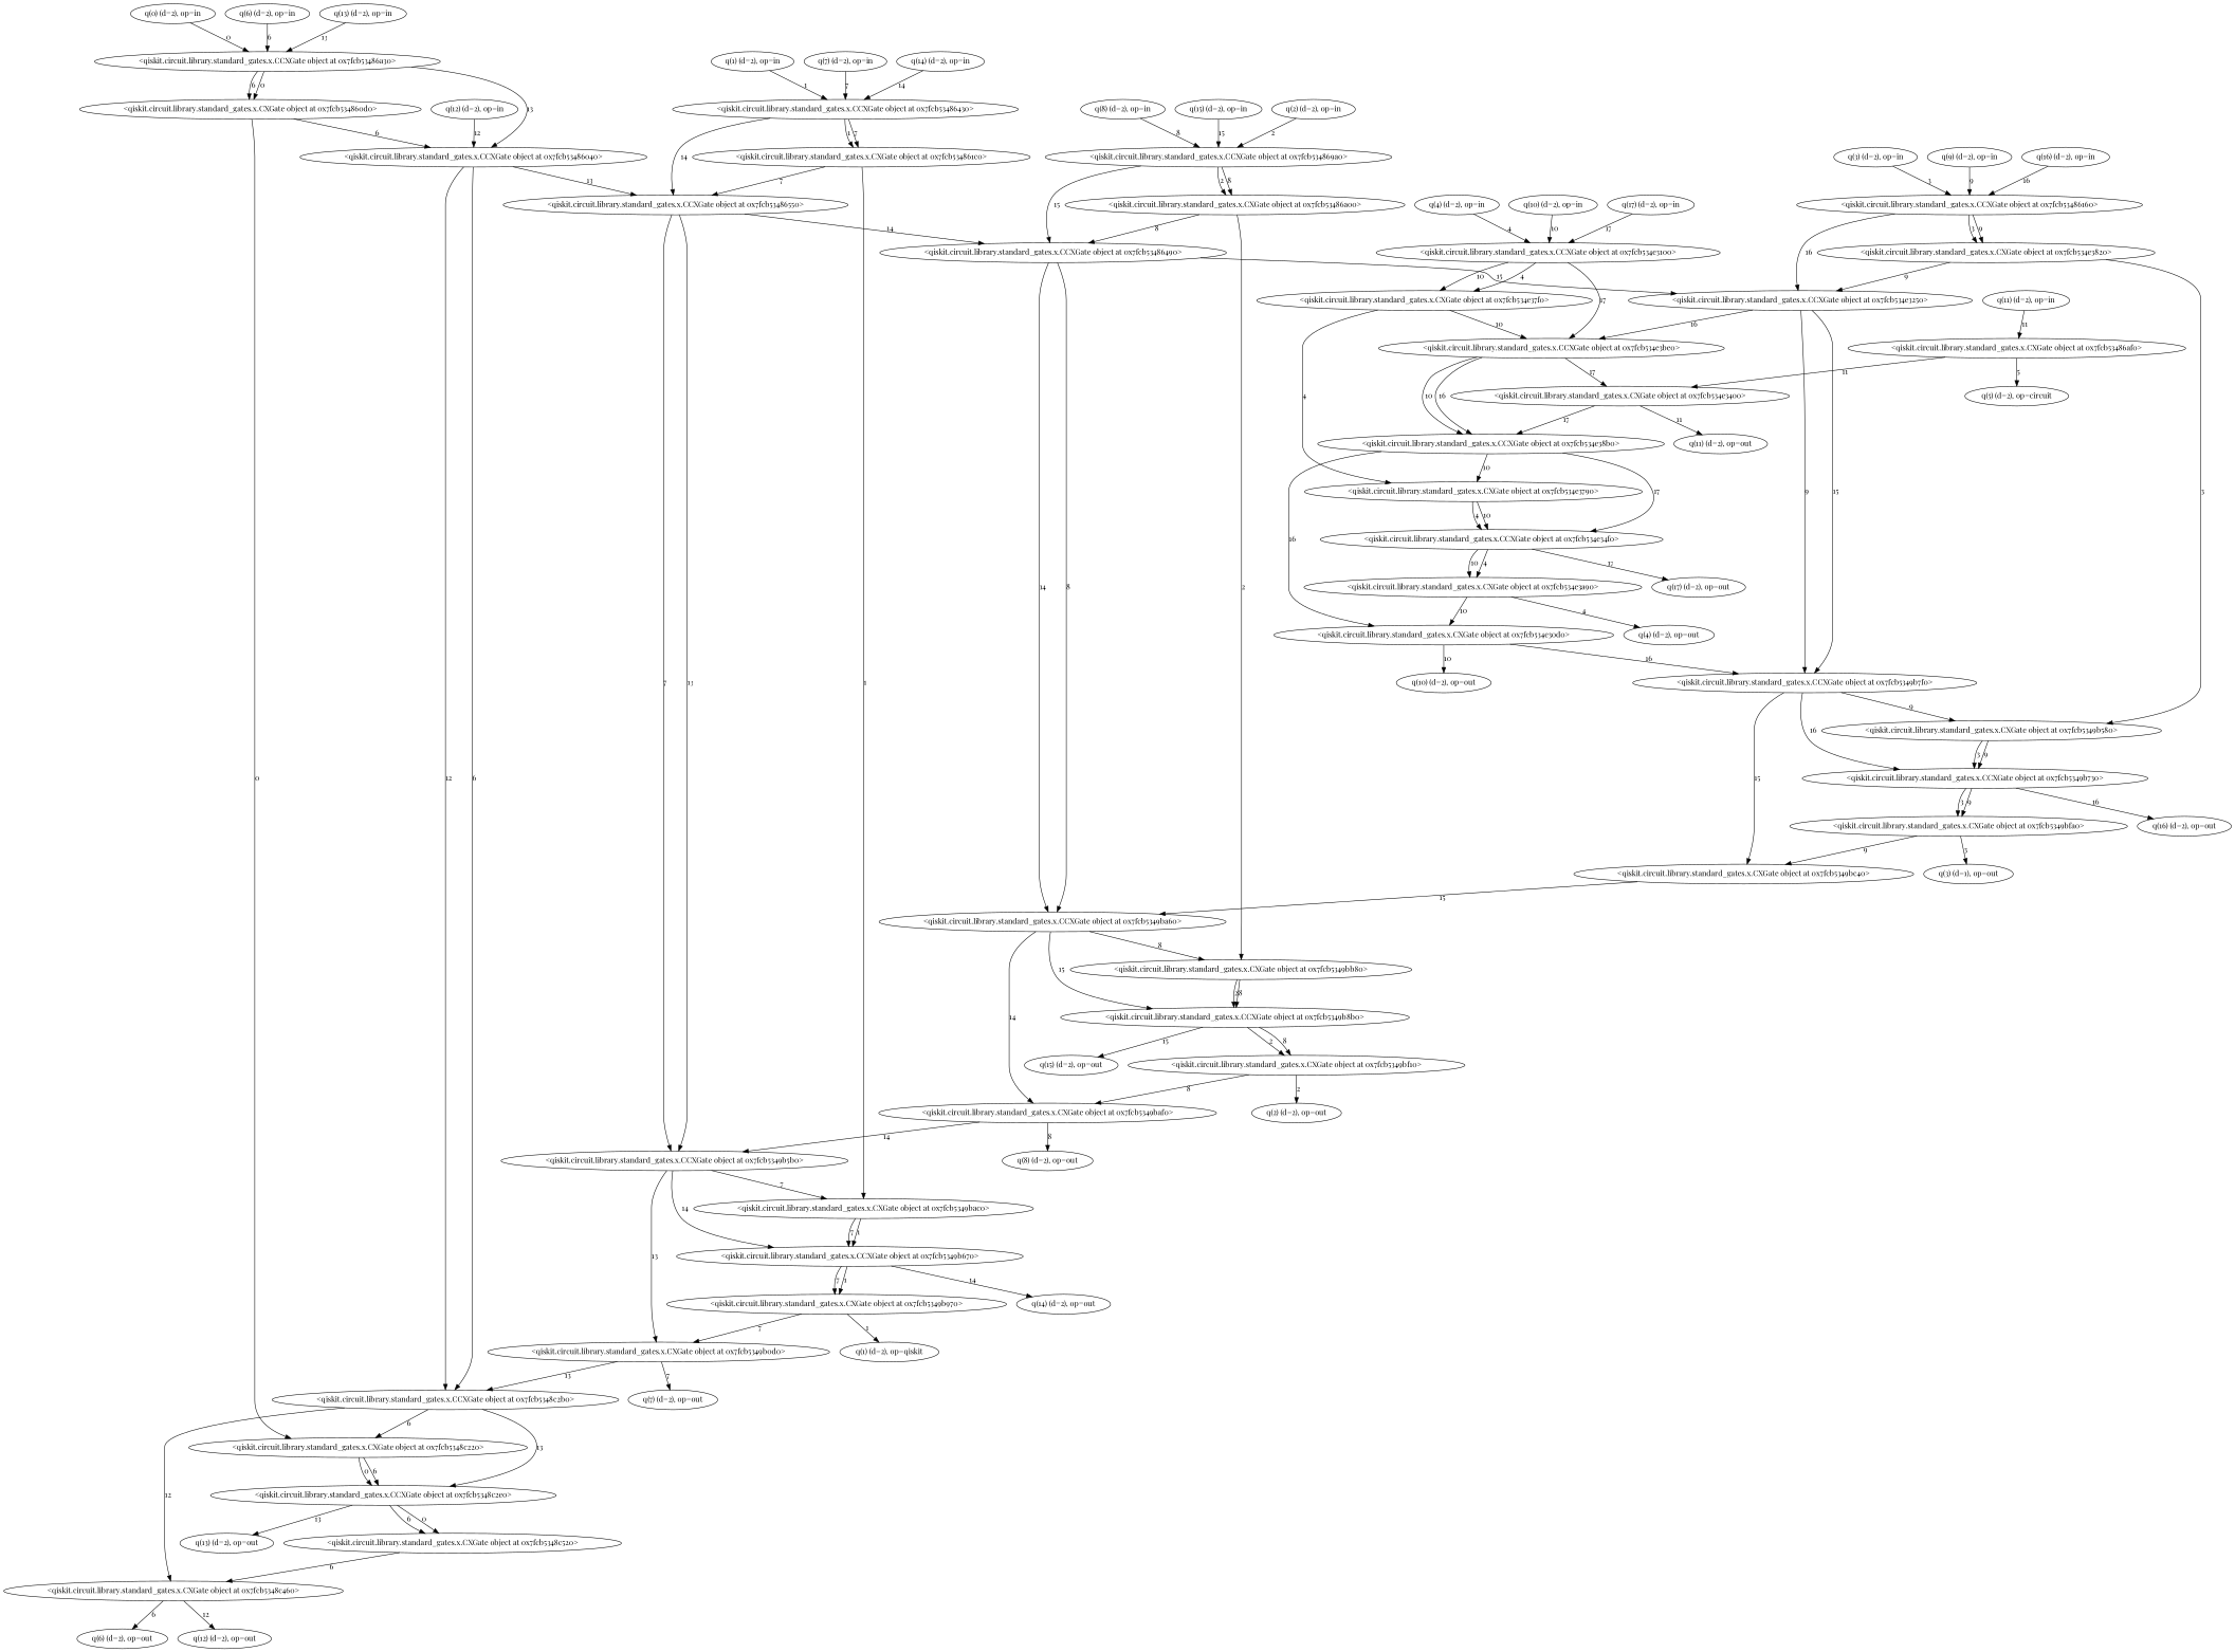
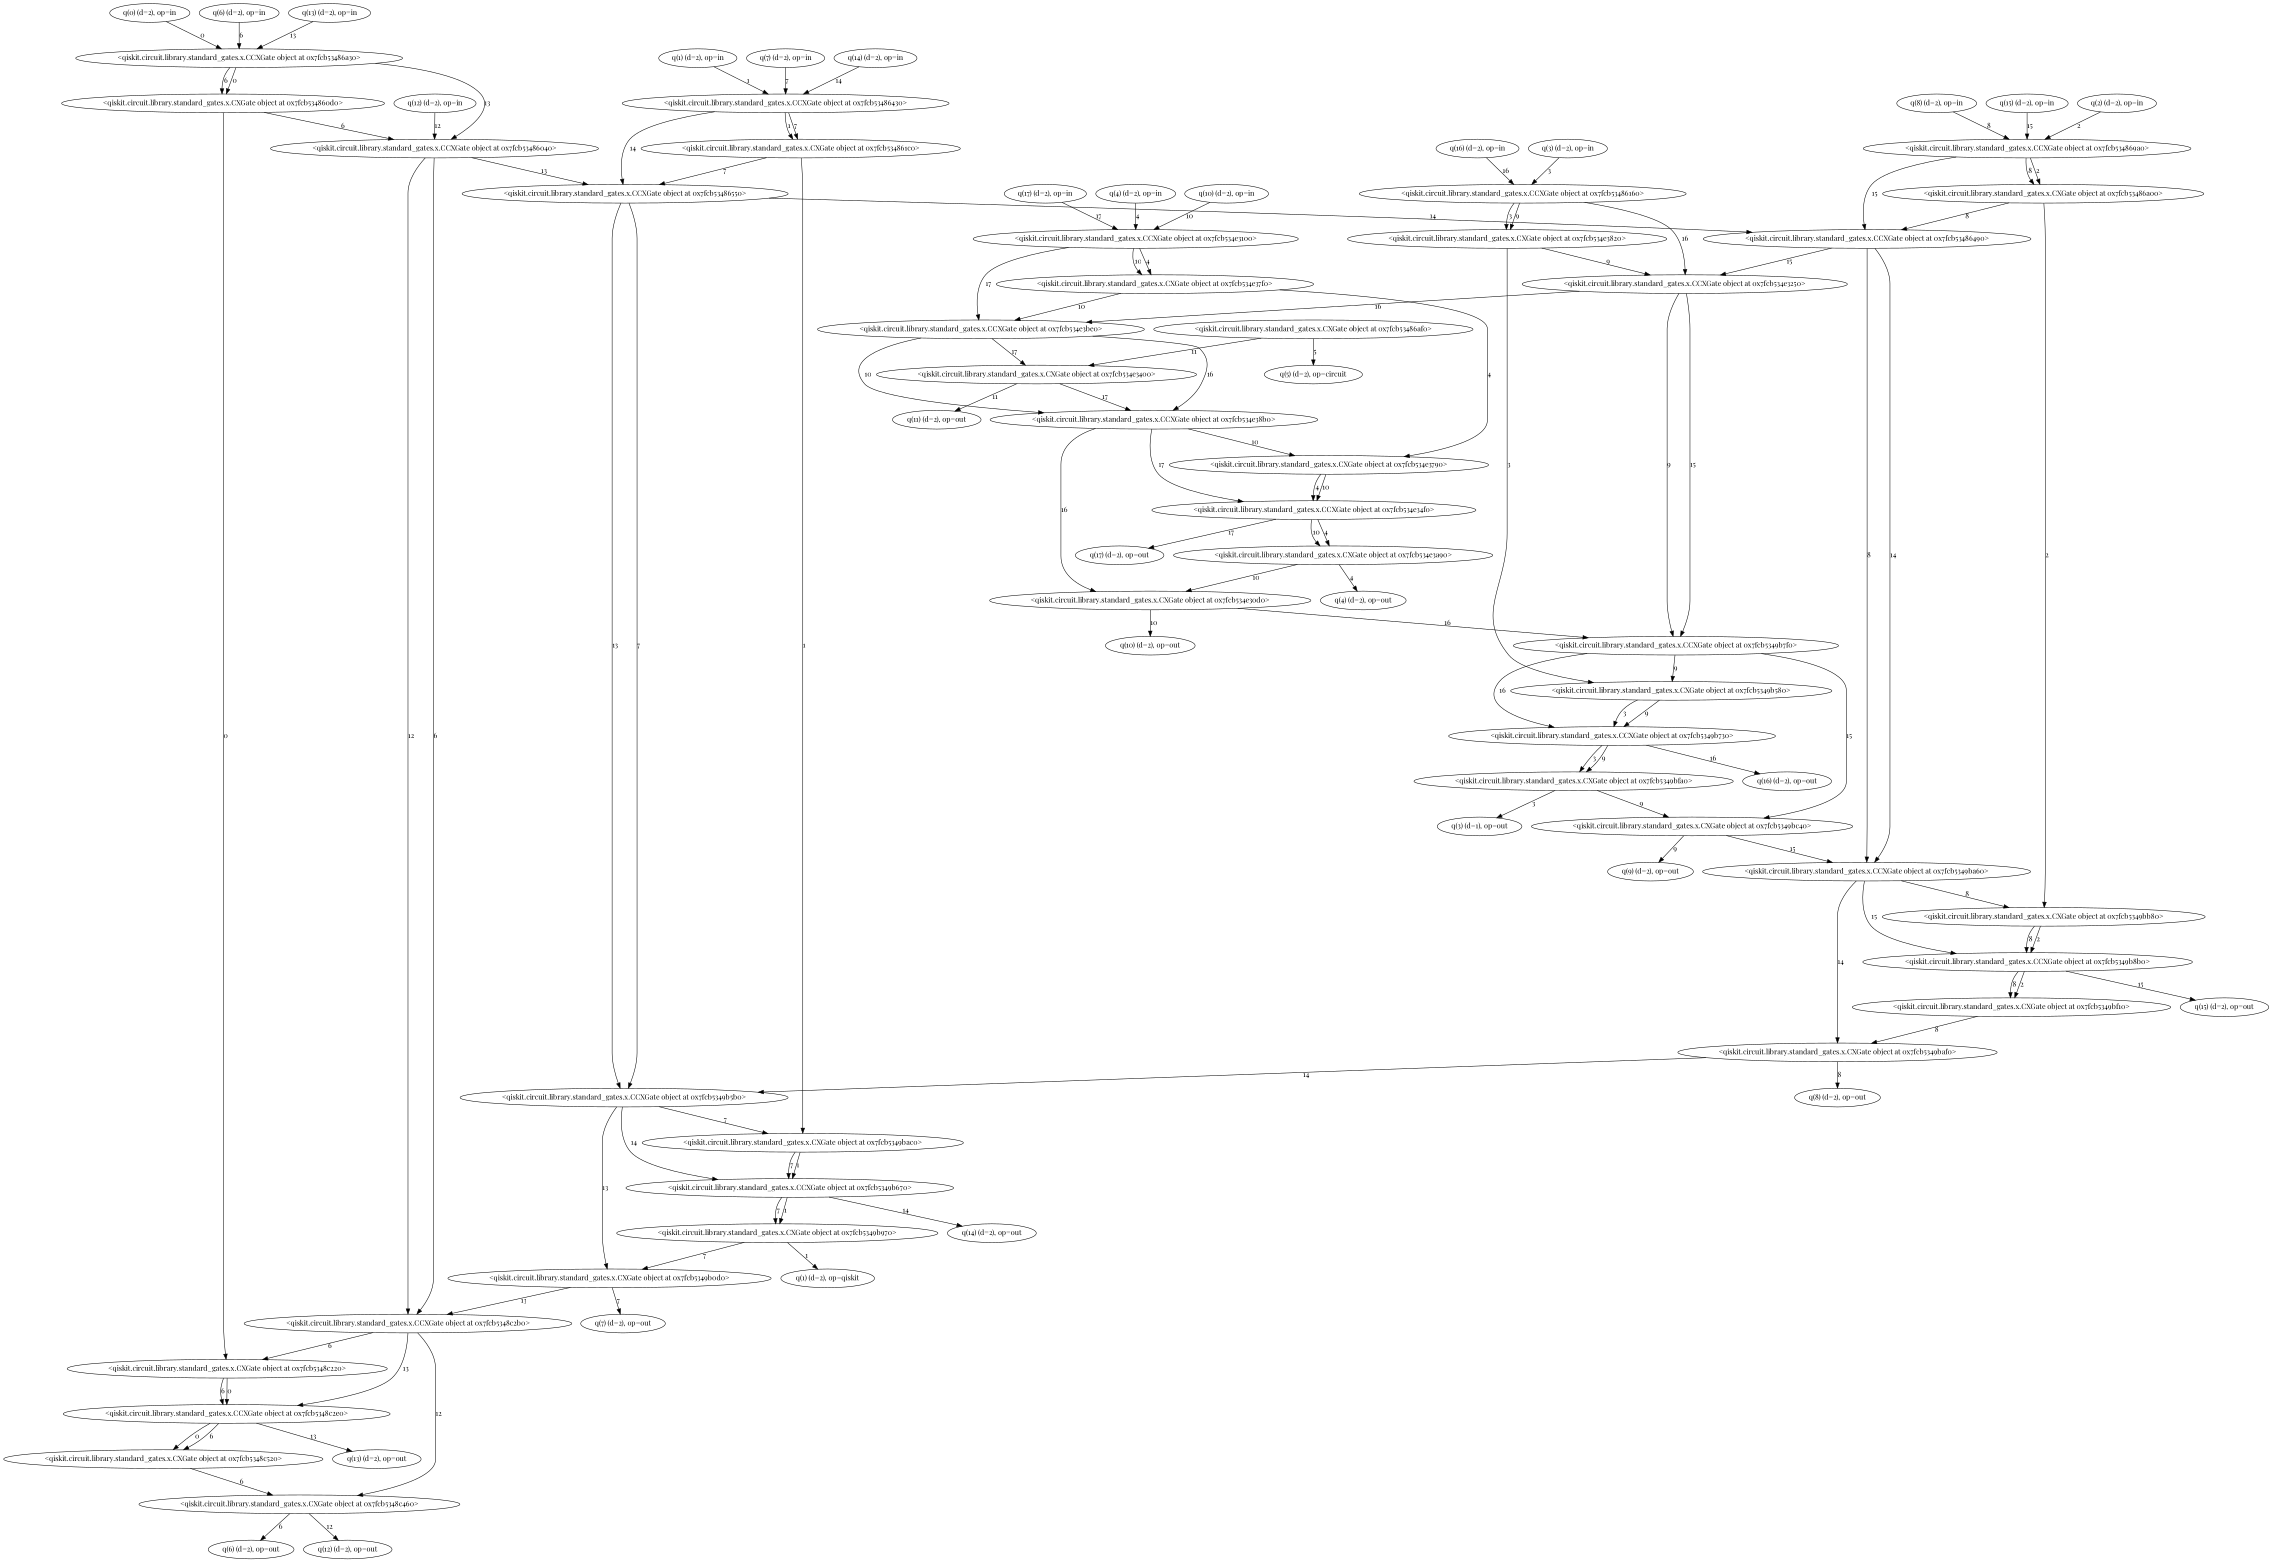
  digraph {
    fontname="Playfair Display"
    node [fontname="Playfair Display" matrix="[[0, 1], [1, 0]]" qubits="0,6"]
    edge [fontname="Playfair Display"]
    n1 [label="q(0) (d=2), op=in" matrix=None qubits=0]
    n2 [label="<qiskit.circuit.library.standard_gates.x.CCXGate object at 0x7fcb53486a30>" qubits="0,6,13"]
    n3 [label="<qiskit.circuit.library.standard_gates.x.CCXGate object at 0x7fcb53486040>" qubits="12,6,13"]
    n4 [label="<qiskit.circuit.library.standard_gates.x.CXGate object at 0x7fcb534860d0>"]
    n5 [label="q(1) (d=2), op=in" matrix=None qubits=1]
    n6 [label="<qiskit.circuit.library.standard_gates.x.CCXGate object at 0x7fcb53486430>" qubits="1,7,14"]
    n7 [label="<qiskit.circuit.library.standard_gates.x.CCXGate object at 0x7fcb53486550>" qubits="13,7,14"]
    n8 [label="<qiskit.circuit.library.standard_gates.x.CXGate object at 0x7fcb534861c0>" qubits="1,7"]
    n9 [label="q(2) (d=2), op=in" matrix=None qubits=2]
    n10 [label="<qiskit.circuit.library.standard_gates.x.CCXGate object at 0x7fcb534869a0>" qubits="2,8,15"]
    n11 [label="<qiskit.circuit.library.standard_gates.x.CCXGate object at 0x7fcb53486490>" qubits="14,8,15"]
    n12 [label="<qiskit.circuit.library.standard_gates.x.CXGate object at 0x7fcb53486a00>" qubits="2,8"]
    n13 [label="q(3) (d=2), op=in" matrix=None qubits=3]
    n14 [label="<qiskit.circuit.library.standard_gates.x.CCXGate object at 0x7fcb53486160>" qubits="3,9,16"]
    n15 [label="<qiskit.circuit.library.standard_gates.x.CCXGate object at 0x7fcb534e3250>" qubits="15,9,16"]
    n16 [label="<qiskit.circuit.library.standard_gates.x.CXGate object at 0x7fcb534e3820>" qubits="3,9"]
    n17 [label="q(4) (d=2), op=in" matrix=None qubits=4]
    n18 [label="<qiskit.circuit.library.standard_gates.x.CCXGate object at 0x7fcb534e3100>" qubits="4,10,17"]
    n19 [label="<qiskit.circuit.library.standard_gates.x.CCXGate object at 0x7fcb534e3be0>" qubits="16,10,17"]
    n20 [label="<qiskit.circuit.library.standard_gates.x.CXGate object at 0x7fcb534e37f0>" qubits="4,10"]
    n21 [label="<qiskit.circuit.library.standard_gates.x.CXGate object at 0x7fcb53486af0>" qubits="5,11"]
    n22 [label="<qiskit.circuit.library.standard_gates.x.CXGate object at 0x7fcb534e3400>" qubits="17,11"]
    n23 [label="q(5) (d=2), op=circuit" matrix=None qubits=5]
    n24 [label="q(6) (d=2), op=in" matrix=None qubits=6]
    n25 [label="q(7) (d=2), op=in" matrix=None qubits=7]
    n26 [label="q(8) (d=2), op=in" matrix=None qubits=8]
-   n27 [label="q(9) (d=2), op=in" matrix=None qubits=9]
    n28 [label="q(10) (d=2), op=in" matrix=None qubits=10]
-   n29 [label="q(11) (d=2), op=in" matrix=None qubits=11]
    n30 [label="q(12) (d=2), op=in" matrix=None qubits=12]
    n31 [label="<qiskit.circuit.library.standard_gates.x.CCXGate object at 0x7fcb5348c2b0>" qubits="12,6,13"]
    n32 [label="q(13) (d=2), op=in" matrix=None qubits=13]
    n33 [label="q(14) (d=2), op=in" matrix=None qubits=14]
    n34 [label="q(15) (d=2), op=in" matrix=None qubits=15]
    n35 [label="q(16) (d=2), op=in" matrix=None qubits=16]
    n36 [label="q(17) (d=2), op=in" matrix=None qubits=17]
    n37 [label="<qiskit.circuit.library.standard_gates.x.CCXGate object at 0x7fcb534e38b0>" qubits="16,10,17"]
    n38 [label="q(11) (d=2), op=out" matrix=None qubits=11]
    n39 [label="<qiskit.circuit.library.standard_gates.x.CXGate object at 0x7fcb5348c220>"]
    n40 [label="<qiskit.circuit.library.standard_gates.x.CCXGate object at 0x7fcb5348c2e0>" qubits="0,6,13"]
    n41 [label="<qiskit.circuit.library.standard_gates.x.CCXGate object at 0x7fcb5349b5b0>" qubits="13,7,14"]
    n42 [label="<qiskit.circuit.library.standard_gates.x.CXGate object at 0x7fcb5348c460>" qubits="12,6"]
    n43 [label="<qiskit.circuit.library.standard_gates.x.CXGate object at 0x7fcb5349bac0>" qubits="1,7"]
    n44 [label="<qiskit.circuit.library.standard_gates.x.CCXGate object at 0x7fcb5349b670>" qubits="1,7,14"]
    n45 [label="<qiskit.circuit.library.standard_gates.x.CCXGate object at 0x7fcb5349ba60>" qubits="14,8,15"]
    n46 [label="<qiskit.circuit.library.standard_gates.x.CXGate object at 0x7fcb5349b0d0>" qubits="13,7"]
    n47 [label="<qiskit.circuit.library.standard_gates.x.CXGate object at 0x7fcb5349bb80>" qubits="2,8"]
    n48 [label="<qiskit.circuit.library.standard_gates.x.CCXGate object at 0x7fcb5349b8b0>" qubits="2,8,15"]
    n49 [label="<qiskit.circuit.library.standard_gates.x.CCXGate object at 0x7fcb5349b7f0>" qubits="15,9,16"]
    n50 [label="<qiskit.circuit.library.standard_gates.x.CXGate object at 0x7fcb5349baf0>" qubits="14,8"]
    n51 [label="<qiskit.circuit.library.standard_gates.x.CXGate object at 0x7fcb5349b580>" qubits="3,9"]
    n52 [label="<qiskit.circuit.library.standard_gates.x.CCXGate object at 0x7fcb5349b730>" qubits="3,9,16"]
    n53 [label="<qiskit.circuit.library.standard_gates.x.CXGate object at 0x7fcb5349bc40>" qubits="15,9"]
    n54 [label="<qiskit.circuit.library.standard_gates.x.CXGate object at 0x7fcb534e3790>" qubits="4,10"]
    n55 [label="<qiskit.circuit.library.standard_gates.x.CCXGate object at 0x7fcb534e34f0>" qubits="4,10,17"]
    n56 [label="<qiskit.circuit.library.standard_gates.x.CXGate object at 0x7fcb534e30d0>" qubits="16,10"]
    n57 [label="<qiskit.circuit.library.standard_gates.x.CXGate object at 0x7fcb534e3a90>" qubits="4,10"]
    n58 [label="q(17) (d=2), op=out" matrix=None qubits=17]
    n59 [label="q(10) (d=2), op=out" matrix=None qubits=10]
    n60 [label="q(4) (d=2), op=out" matrix=None qubits=4]
    n61 [label="<qiskit.circuit.library.standard_gates.x.CXGate object at 0x7fcb5349bfa0>" qubits="3,9"]
    n62 [label="q(16) (d=2), op=out" matrix=None qubits=16]
+   n63 [label="q(9) (d=2), op=out" matrix=None qubits=9]
    n64 [label="q(3) (d=1), op=out" matrix=None qubits=3]
    n65 [label="<qiskit.circuit.library.standard_gates.x.CXGate object at 0x7fcb5349bf10>" qubits="2,8"]
    n66 [label="q(15) (d=2), op=out" matrix=None qubits=15]
    n67 [label="q(8) (d=2), op=out" matrix=None qubits=8]
-   n68 [label="q(2) (d=2), op=out" matrix=None qubits=2]
    n69 [label="<qiskit.circuit.library.standard_gates.x.CXGate object at 0x7fcb5349b970>" qubits="1,7"]
    n70 [label="q(14) (d=2), op=out" matrix=None qubits=14]
    n71 [label="q(7) (d=2), op=out" matrix=None qubits=7]
    n72 [label="q(1) (d=2), op=qiskit" matrix=None qubits=1]
    n73 [label="<qiskit.circuit.library.standard_gates.x.CXGate object at 0x7fcb5348c520>"]
    n74 [label="q(13) (d=2), op=out" matrix=None qubits=13]
    n75 [label="q(6) (d=2), op=out" matrix=None qubits=6]
    n76 [label="q(12) (d=2), op=out" matrix=None qubits=12]
    n1 -> n2 [label=0]
    n2 -> n3 [label=13]
    n2 -> n4 [label=0]
    n2 -> n4 [label=6]
    n3 -> n7 [label=13]
    n3 -> n31 [label=12]
    n3 -> n31 [label=6]
    n4 -> n3 [label=6]
    n4 -> n39 [label=0]
    n5 -> n6 [label=1]
    n6 -> n7 [label=14]
    n6 -> n8 [label=1]
    n6 -> n8 [label=7]
    n7 -> n11 [label=14]
    n7 -> n41 [label=13]
    n7 -> n41 [label=7]
    n8 -> n7 [label=7]
    n8 -> n43 [label=1]
    n9 -> n10 [label=2]
    n10 -> n11 [label=15]
    n10 -> n12 [label=2]
    n10 -> n12 [label=8]
    n11 -> n15 [label=15]
    n11 -> n45 [label=14]
    n11 -> n45 [label=8]
    n12 -> n11 [label=8]
    n12 -> n47 [label=2]
    n13 -> n14 [label=3]
    n14 -> n15 [label=16]
    n14 -> n16 [label=3]
    n14 -> n16 [label=9]
    n15 -> n19 [label=16]
    n15 -> n49 [label=15]
    n15 -> n49 [label=9]
    n16 -> n15 [label=9]
    n16 -> n51 [label=3]
    n17 -> n18 [label=4]
    n18 -> n19 [label=17]
    n18 -> n20 [label=4]
    n18 -> n20 [label=10]
    n19 -> n22 [label=17]
    n19 -> n37 [label=16]
    n19 -> n37 [label=10]
    n20 -> n19 [label=10]
    n20 -> n54 [label=4]
    n21 -> n22 [label=11]
    n21 -> n23 [label=5]
    n22 -> n37 [label=17]
    n22 -> n38 [label=11]
    n24 -> n2 [label=6]
    n25 -> n6 [label=7]
    n26 -> n10 [label=8]
-   n27 -> n14 [label=9]
    n28 -> n18 [label=10]
-   n29 -> n21 [label=11]
    n30 -> n3 [label=12]
    n31 -> n39 [label=6]
    n31 -> n40 [label=13]
    n31 -> n42 [label=12]
    n32 -> n2 [label=13]
    n33 -> n6 [label=14]
    n34 -> n10 [label=15]
    n35 -> n14 [label=16]
    n36 -> n18 [label=17]
    n37 -> n54 [label=10]
    n37 -> n55 [label=17]
    n37 -> n56 [label=16]
    n39 -> n40 [label=0]
    n39 -> n40 [label=6]
    n40 -> n73 [label=0]
    n40 -> n73 [label=6]
    n40 -> n74 [label=13]
    n41 -> n43 [label=7]
    n41 -> n44 [label=14]
    n41 -> n46 [label=13]
    n42 -> n75 [label=6]
    n42 -> n76 [label=12]
    n43 -> n44 [label=1]
    n43 -> n44 [label=7]
    n44 -> n69 [label=1]
    n44 -> n69 [label=7]
    n44 -> n70 [label=14]
    n45 -> n47 [label=8]
    n45 -> n48 [label=15]
    n45 -> n50 [label=14]
    n46 -> n31 [label=13]
    n46 -> n71 [label=7]
    n47 -> n48 [label=2]
    n47 -> n48 [label=8]
    n48 -> n65 [label=2]
    n48 -> n65 [label=8]
    n48 -> n66 [label=15]
    n49 -> n51 [label=9]
    n49 -> n52 [label=16]
    n49 -> n53 [label=15]
    n50 -> n41 [label=14]
    n50 -> n67 [label=8]
    n51 -> n52 [label=3]
    n51 -> n52 [label=9]
    n52 -> n61 [label=3]
    n52 -> n61 [label=9]
    n52 -> n62 [label=16]
    n53 -> n45 [label=15]
+   n53 -> n63 [label=9]
    n54 -> n55 [label=4]
    n54 -> n55 [label=10]
    n55 -> n57 [label=4]
    n55 -> n57 [label=10]
    n55 -> n58 [label=17]
    n56 -> n49 [label=16]
    n56 -> n59 [label=10]
    n57 -> n56 [label=10]
    n57 -> n60 [label=4]
    n61 -> n53 [label=9]
    n61 -> n64 [label=3]
    n65 -> n50 [label=8]
-   n65 -> n68 [label=2]
    n69 -> n46 [label=7]
    n69 -> n72 [label=1]
    n73 -> n42 [label=6]
  }
